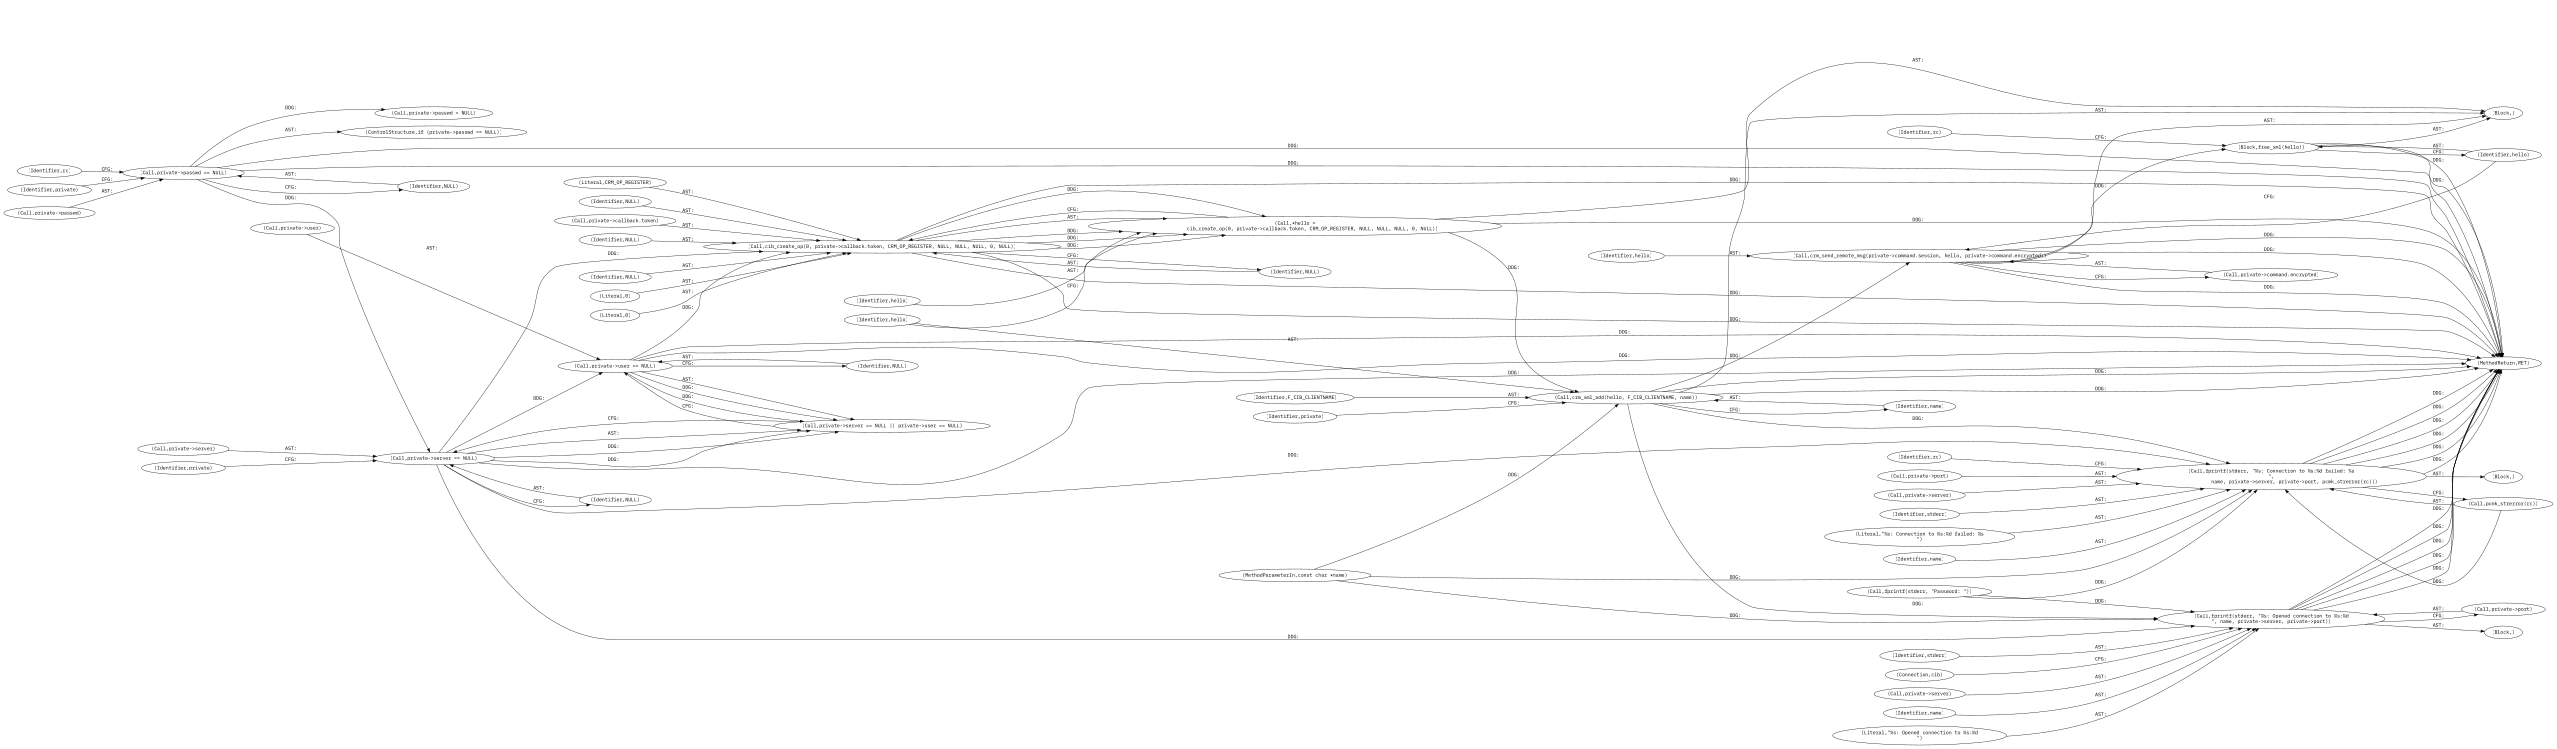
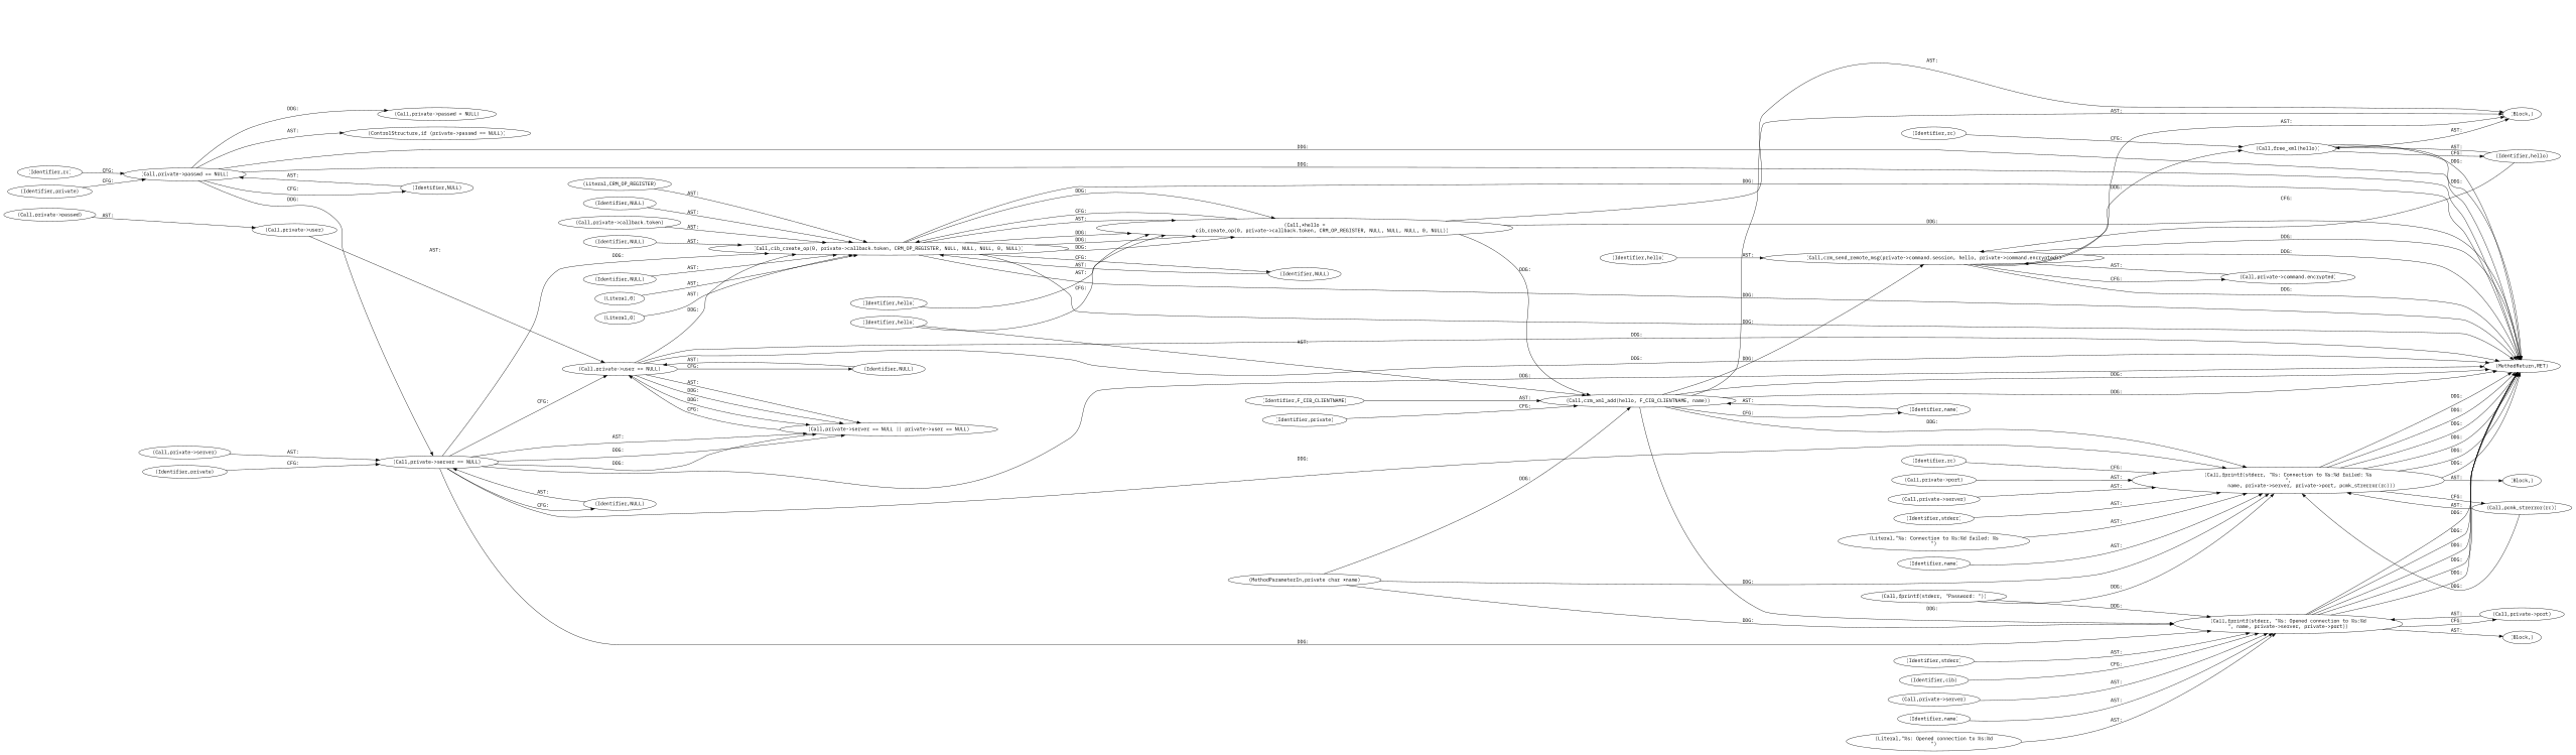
  digraph {
    fontname="IBM Plex Mono"
    rankdir=LR
    node [fontname="IBM Plex Mono"]
    edge [fontname="IBM Plex Mono"]
    n1 [label="(Call,cib_create_op(0, private->callback.token, CRM_OP_REGISTER, NULL, NULL, NULL, 0, NULL))"]
    n2 [label="(Call,*hello =\n            cib_create_op(0, private->callback.token, CRM_OP_REGISTER, NULL, NULL, NULL, 0, NULL))"]
    n3 [label="(MethodReturn,RET)"]
    n4 [label="(Identifier,NULL)"]
    n5 [label="(Call,crm_xml_add(hello, F_CIB_CLIENTNAME, name))"]
    n6 [label="(Block,)"]
    n7 [label="(Call,private->server == NULL)"]
    n8 [label="(Call,private->user == NULL)"]
    n9 [label="(Call,fprintf(stderr, \"%s: Opened connection to %s:%d\n\", name, private->server, private->port))"]
    n10 [label="(Call,fprintf(stderr, \"%s: Connection to %s:%d failed: %s\n\",\n                name, private->server, private->port, pcmk_strerror(rc)))"]
    n11 [label="(Identifier,NULL)"]
    n12 [label="(Call,private->server == NULL || private->user == NULL)"]
    n13 [label="(Identifier,NULL)"]
    n14 [label="(Block,)"]
    n15 [label="(Call,private->port)"]
    n16 [label="(Block,)"]
    n17 [label="(Call,pcmk_strerror(rc))"]
    n18 [label="(Call,private->passwd == NULL)"]
    n19 [label="(Identifier,NULL)"]
    n20 [label="(Call,private->passwd = NULL)"]
    n21 [label="(ControlStructure,if (private->passwd == NULL))"]
    n22 [label="(Call,crm_send_remote_msg(private->command.session, hello, private->command.encrypted))"]
    n23 [label="(Identifier,name)"]
-   n24 [label="(Block,free_xml(hello))"]
+   n24 [label="(Call,free_xml(hello))"]
    n25 [label="(Call,private->command.encrypted)"]
    n26 [label="(Identifier,hello)"]
    n27 [label="(Call,private->port)"]
    n28 [label="(Identifier,rc)"]
    n29 [label="(Literal,0)"]
    n30 [label="(Identifier,name)"]
    n31 [label="(Literal,CRM_OP_REGISTER)"]
    n32 [label="(Identifier,NULL)"]
    n33 [label="(Call,private->server)"]
    n34 [label="(Identifier,rc)"]
    n35 [label="(Identifier,F_CIB_CLIENTNAME)"]
-   n36 [label="(MethodParameterIn,const char *name)"]
+   n36 [label="(MethodParameterIn,private char *name)"]
    n37 [label="(Call,private->server)"]
    n38 [label="(Call,private->callback.token)"]
    n39 [label="(Literal,\"%s: Opened connection to %s:%d\n\")"]
    n40 [label="(Identifier,stderr)"]
    n41 [label="(Identifier,private)"]
    n42 [label="(Identifier,private)"]
    n43 [label="(Identifier,private)"]
    n44 [label="(Call,fprintf(stderr, \"Password: \"))"]
    n45 [label="(Identifier,NULL)"]
    n46 [label="(Literal,\"%s: Connection to %s:%d failed: %s\n\")"]
    n47 [label="(Identifier,hello)"]
    n48 [label="(Call,private->user)"]
    n49 [label="(Identifier,name)"]
    n50 [label="(Identifier,stderr)"]
    n51 [label="(Identifier,hello)"]
    n52 [label="(Call,private->passwd)"]
-   n53 [label="(Connection,cib)"]
+   n53 [label="(Identifier,cib)"]
    n54 [label="(Identifier,hello)"]
    n55 [label="(Identifier,NULL)"]
    n56 [label="(Literal,0)"]
    n57 [label="(Call,private->server)"]
    n58 [label="(Identifier,rc)"]
    n1 -> n2 [label="AST: "]
    n1 -> n2 [label="DDG: "]
    n1 -> n2 [label="DDG: "]
    n1 -> n2 [label="DDG: "]
    n1 -> n2 [label="DDG: "]
    n1 -> n3 [label="DDG: "]
    n1 -> n3 [label="DDG: "]
    n1 -> n3 [label="DDG: "]
    n1 -> n4 [label="CFG: "]
    n2 -> n1 [label="CFG: "]
    n2 -> n3 [label="DDG: "]
    n2 -> n5 [label="DDG: "]
    n2 -> n6 [label="AST: "]
    n4 -> n1 [label="AST: "]
    n5 -> n3 [label="DDG: "]
    n5 -> n3 [label="DDG: "]
    n5 -> n6 [label="AST: "]
    n5 -> n9 [label="DDG: "]
    n5 -> n10 [label="DDG: "]
    n5 -> n22 [label="DDG: "]
    n5 -> n23 [label="CFG: "]
    n7 -> n1 [label="DDG: "]
    n7 -> n3 [label="DDG: "]
-   n7 -> n8 [label="DDG: "]
+   n7 -> n8 [label="CFG: "]
    n7 -> n9 [label="DDG: "]
    n7 -> n10 [label="DDG: "]
    n7 -> n11 [label="CFG: "]
    n7 -> n12 [label="AST: "]
    n7 -> n12 [label="DDG: "]
    n7 -> n12 [label="DDG: "]
    n8 -> n1 [label="DDG: "]
    n8 -> n3 [label="DDG: "]
    n8 -> n3 [label="DDG: "]
    n8 -> n12 [label="AST: "]
    n8 -> n12 [label="DDG: "]
    n8 -> n12 [label="DDG: "]
    n8 -> n13 [label="CFG: "]
    n9 -> n3 [label="DDG: "]
    n9 -> n3 [label="DDG: "]
    n9 -> n3 [label="DDG: "]
    n9 -> n3 [label="DDG: "]
    n9 -> n3 [label="DDG: "]
    n9 -> n14 [label="AST: "]
    n9 -> n15 [label="CFG: "]
    n10 -> n3 [label="DDG: "]
    n10 -> n3 [label="DDG: "]
    n10 -> n3 [label="DDG: "]
    n10 -> n3 [label="DDG: "]
    n10 -> n3 [label="DDG: "]
    n10 -> n3 [label="DDG: "]
    n10 -> n16 [label="AST: "]
    n10 -> n17 [label="CFG: "]
    n11 -> n7 [label="AST: "]
-   n12 -> n7 [label="CFG: "]
    n12 -> n8 [label="CFG: "]
    n13 -> n8 [label="AST: "]
    n15 -> n9 [label="AST: "]
    n17 -> n10 [label="AST: "]
    n17 -> n10 [label="DDG: "]
    n18 -> n3 [label="DDG: "]
    n18 -> n3 [label="DDG: "]
    n18 -> n7 [label="DDG: "]
    n18 -> n19 [label="CFG: "]
    n18 -> n20 [label="DDG: "]
    n18 -> n21 [label="AST: "]
    n19 -> n18 [label="AST: "]
    n22 -> n3 [label="DDG: "]
    n22 -> n3 [label="DDG: "]
    n22 -> n3 [label="DDG: "]
    n22 -> n6 [label="AST: "]
    n22 -> n24 [label="DDG: "]
    n22 -> n25 [label="CFG: "]
    n23 -> n5 [label="AST: "]
    n24 -> n3 [label="DDG: "]
    n24 -> n3 [label="DDG: "]
    n24 -> n6 [label="AST: "]
    n24 -> n26 [label="CFG: "]
    n25 -> n22 [label="AST: "]
    n26 -> n22 [label="CFG: "]
    n26 -> n24 [label="AST: "]
    n27 -> n10 [label="AST: "]
    n28 -> n24 [label="CFG: "]
    n29 -> n1 [label="AST: "]
    n30 -> n9 [label="AST: "]
    n31 -> n1 [label="AST: "]
    n32 -> n1 [label="AST: "]
    n33 -> n7 [label="AST: "]
    n34 -> n18 [label="CFG: "]
    n35 -> n5 [label="AST: "]
    n36 -> n5 [label="DDG: "]
    n36 -> n9 [label="DDG: "]
    n36 -> n10 [label="DDG: "]
    n37 -> n10 [label="AST: "]
    n38 -> n1 [label="AST: "]
    n39 -> n9 [label="AST: "]
    n40 -> n10 [label="AST: "]
    n41 -> n7 [label="CFG: "]
    n42 -> n18 [label="CFG: "]
    n43 -> n5 [label="CFG: "]
    n44 -> n9 [label="DDG: "]
    n44 -> n10 [label="DDG: "]
    n45 -> n1 [label="AST: "]
    n46 -> n10 [label="AST: "]
    n47 -> n2 [label="AST: "]
    n48 -> n8 [label="AST: "]
    n49 -> n10 [label="AST: "]
    n50 -> n9 [label="AST: "]
    n51 -> n22 [label="AST: "]
-   n52 -> n18 [label="AST: "]
+   n52 -> n48 [label="AST: "]
    n53 -> n9 [label="CFG: "]
    n54 -> n2 [label="CFG: "]
    n54 -> n5 [label="AST: "]
    n55 -> n1 [label="AST: "]
    n56 -> n1 [label="AST: "]
    n57 -> n9 [label="AST: "]
    n58 -> n10 [label="CFG: "]
  }
